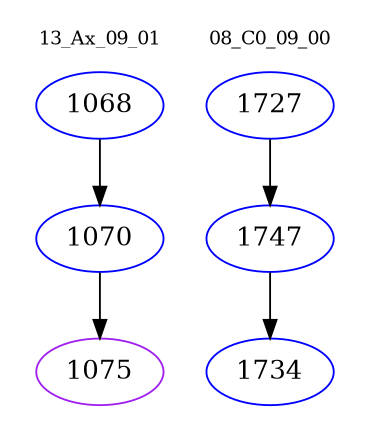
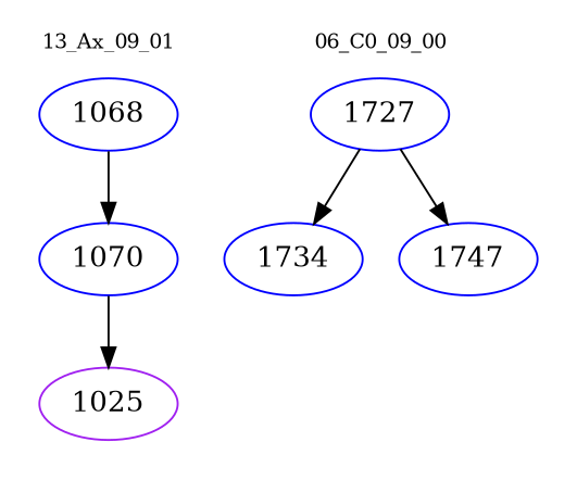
  digraph {
    node [color=blue]
    edge [color=black]
    n1 [label=1068]
    n2 [label=1070]
-   n3 [color=purple label=1075]
+   n3 [color=purple label=1025]
    n4 [label=1727]
    n5 [label=1734]
    n6 [label=1747]
    subgraph cluster_1 {
      color=white
      fontsize=10
      label="13_Ax_09_01"
      n1
      n2
      n3
    }
    subgraph cluster_2 {
      color=white
      fontsize=10
-     label="08_C0_09_00"
+     label="06_C0_09_00"
      n4
      n5
      n6
    }
    n1 -> n2
    n2 -> n3
-   n6 -> n5
+   n4 -> n5
    n4 -> n6
  }
